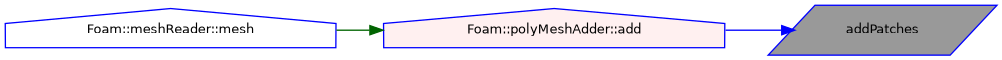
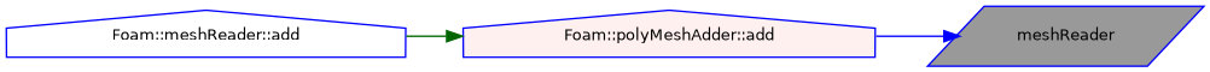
  digraph {
    rankdir=RL
    node [color=blue fontname=Helvetica fontsize=10 shape=house style=filled]
    edge [dir=back fontname=Helvetica fontsize=10 labelfontname=Helvetica labelfontsize=10 style=solid]
-   n1 [fillcolor=grey60 fontcolor=black height=0.2 label=addPatches shape=parallelogram width=0.4]
+   n1 [fillcolor=grey60 fontcolor=black height=0.2 label=meshReader shape=parallelogram width=0.4]
    n2 [fillcolor="#FFF0F0" height=0.2 label="Foam::polyMeshAdder::add" width=0.4]
-   n3 [fillcolor=white height=0.2 label="Foam::meshReader::mesh" width=0.4]
+   n3 [fillcolor=white height=0.2 label="Foam::meshReader::add" width=0.4]
    n1 -> n2 [color=blue]
    n2 -> n3 [color=darkgreen]
  }
